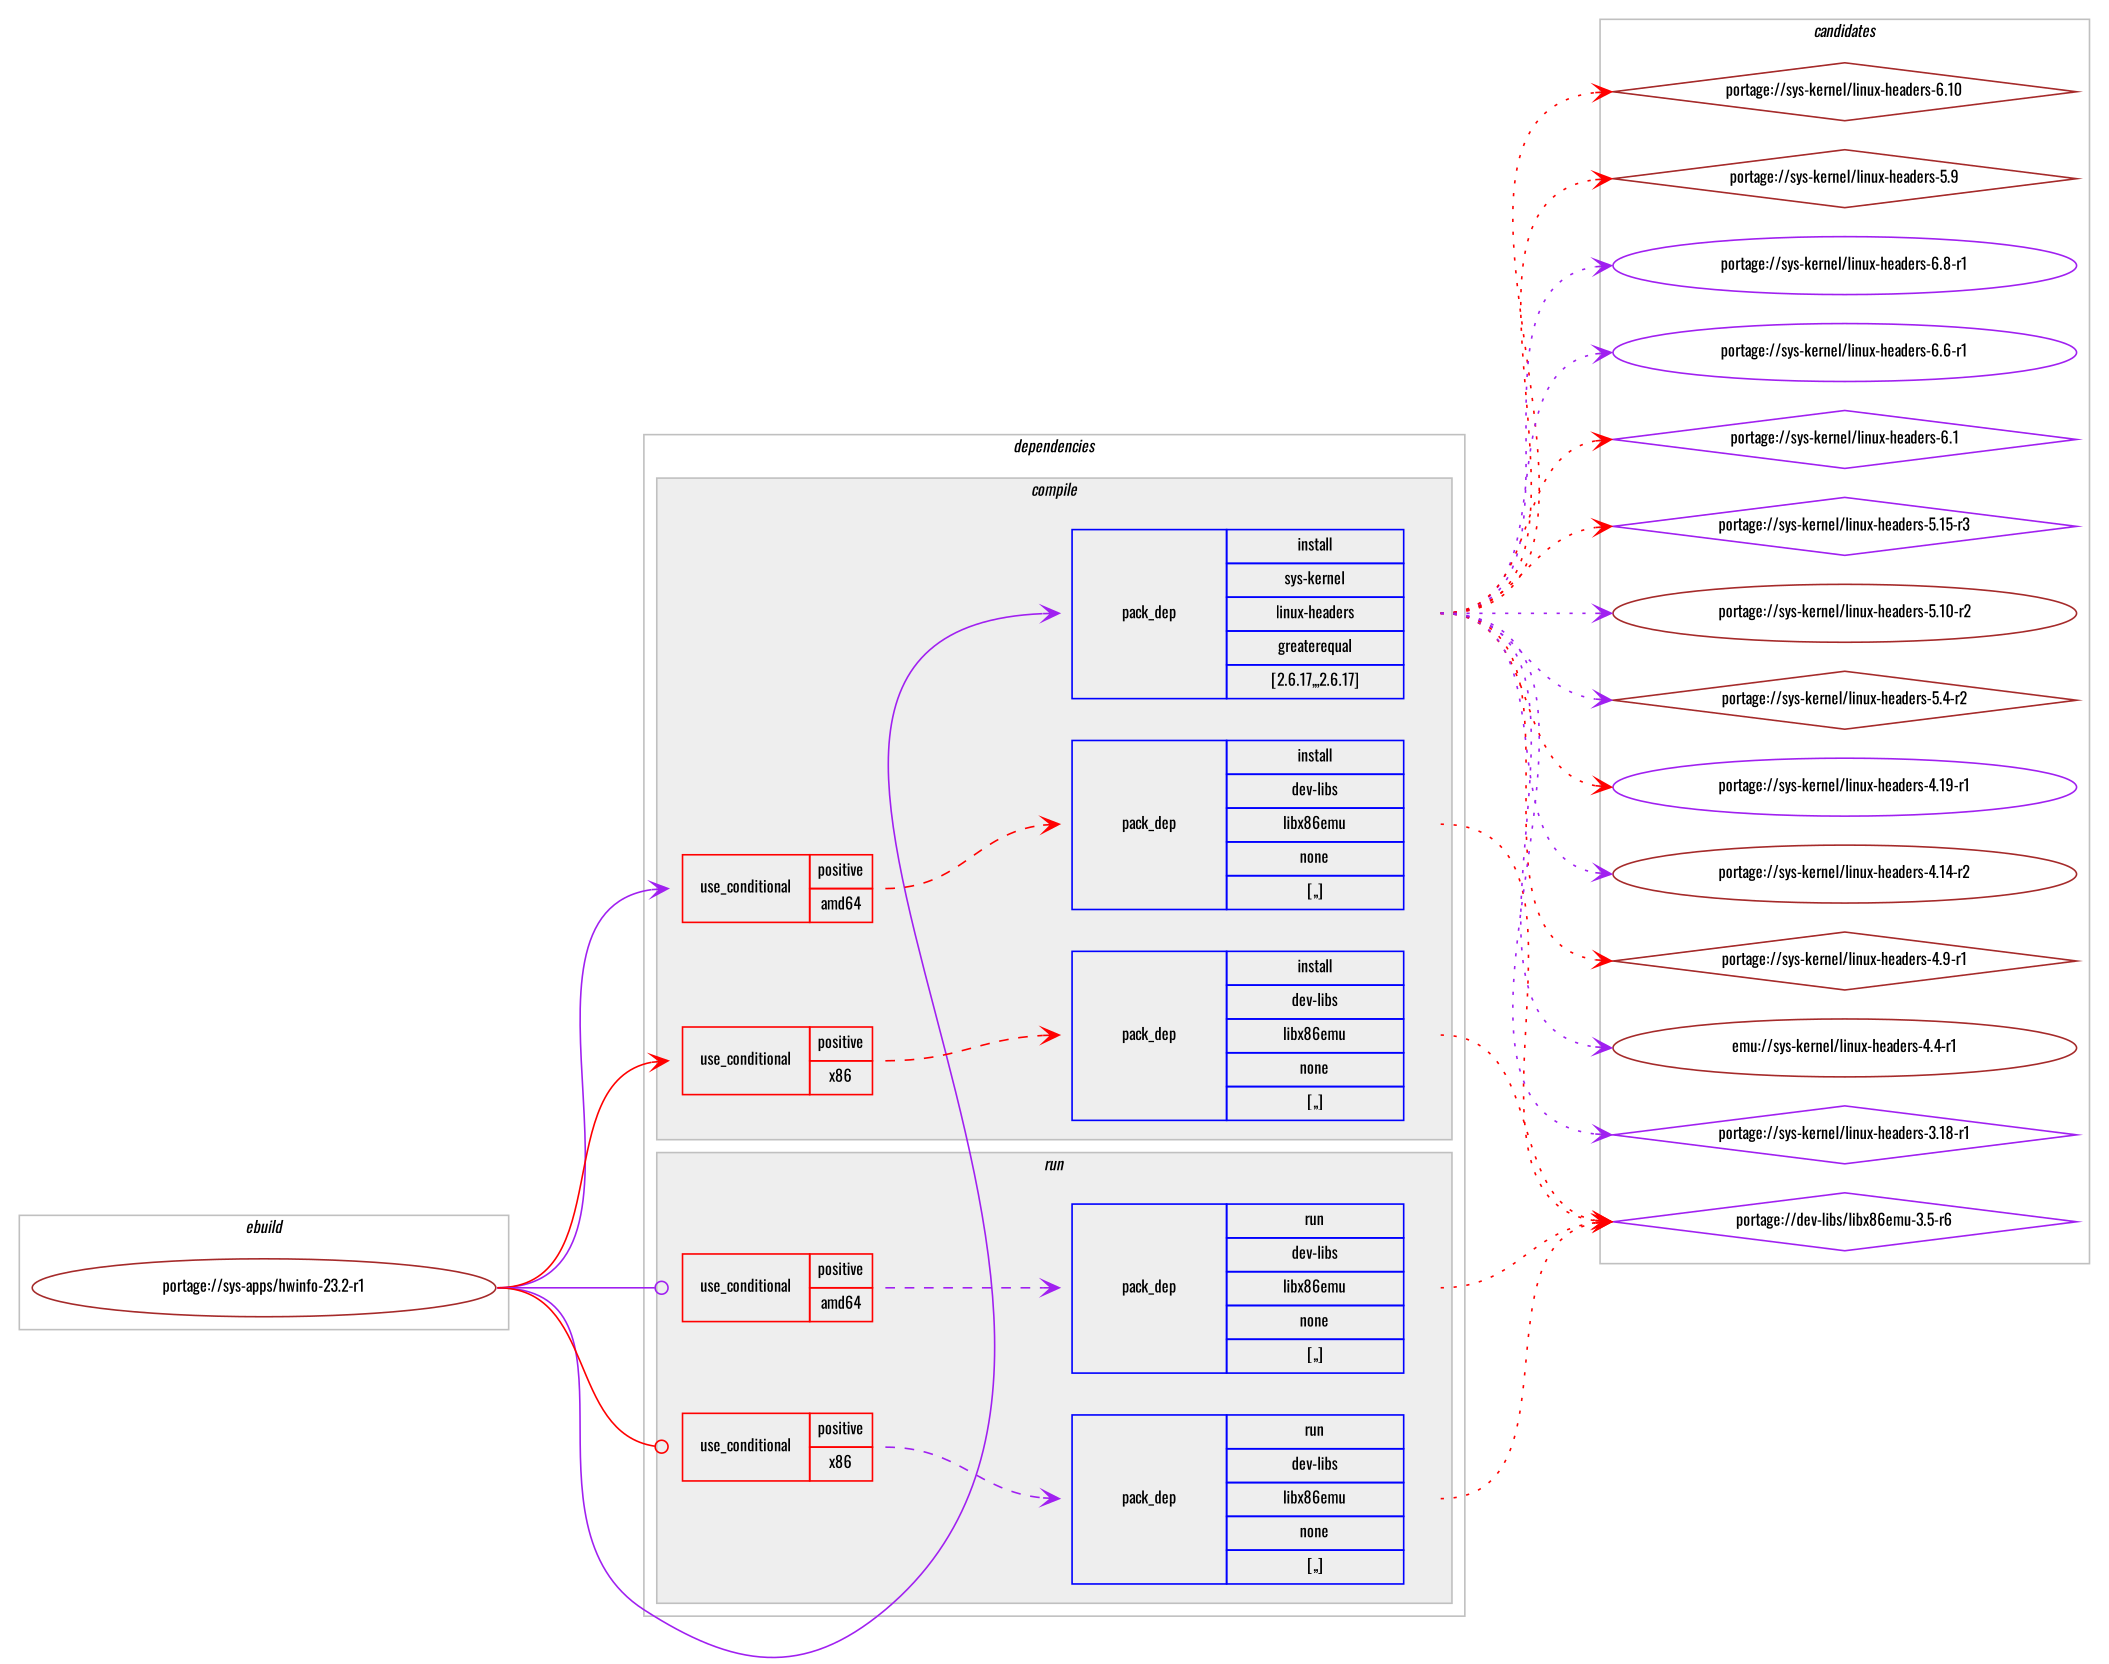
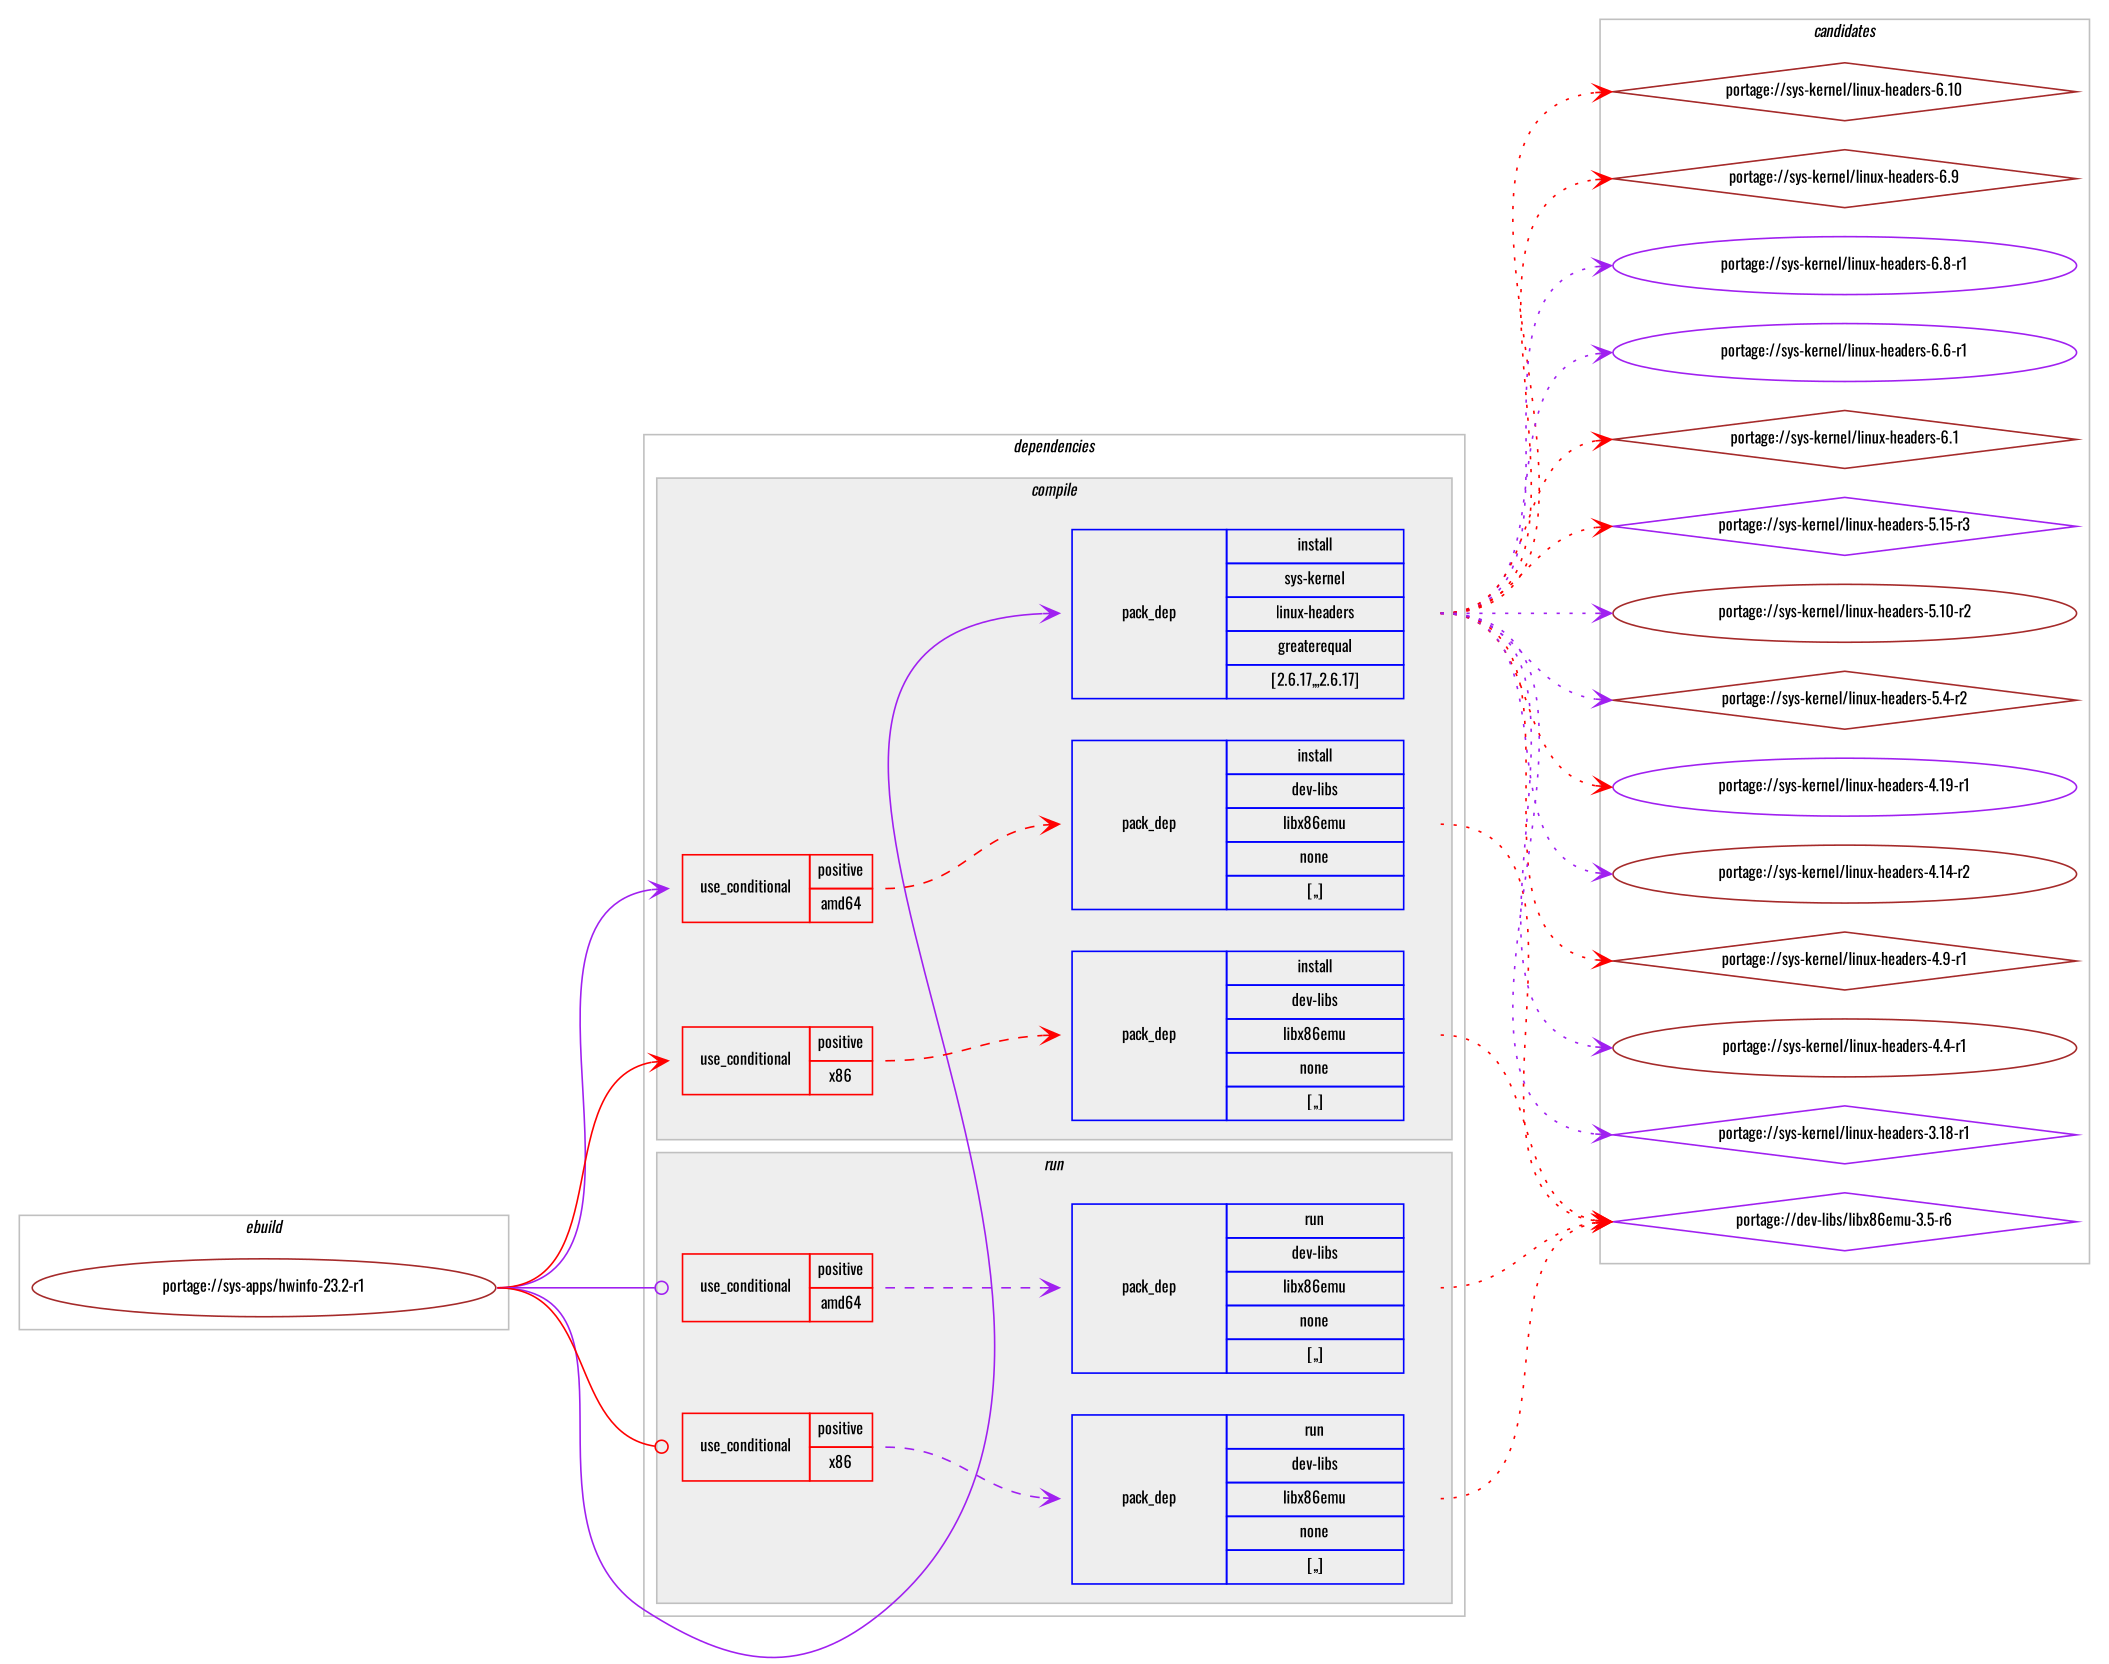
  digraph {
    compound=true
    concentrate=true
    fontname=Oswald
    fontsize=10
    newrank=true
    rankdir=LR
    ranksep=1.5
    node [color=brown fontname=Oswald fontsize=10 shape=none]
    edge [arrowhead=vee color=red fontname=Oswald headport=w style=dotted tailport=e weight=100]
    n1 [label="portage://sys-apps/hwinfo-23.2-r1" shape=ellipse width=4]
    n2 [color=blue label=<<TABLE BORDER="0" CELLBORDER="1" CELLSPACING="0" CELLPADDING="4" WIDTH="220"><TR><TD ROWSPAN="6" CELLPADDING="30">pack_dep</TD></TR><TR><TD WIDTH="110">install</TD></TR><TR><TD>dev-libs</TD></TR><TR><TD>libx86emu</TD></TR><TR><TD>none</TD></TR><TR><TD>[,,]</TD></TR></TABLE>>]
    n3 [color=red label=<<TABLE BORDER="0" CELLBORDER="1" CELLSPACING="0" CELLPADDING="4"><TR><TD ROWSPAN="3" CELLPADDING="10">use_conditional</TD></TR><TR><TD>positive</TD></TR><TR><TD>amd64</TD></TR></TABLE>>]
    n4 [color=blue label=<<TABLE BORDER="0" CELLBORDER="1" CELLSPACING="0" CELLPADDING="4" WIDTH="220"><TR><TD ROWSPAN="6" CELLPADDING="30">pack_dep</TD></TR><TR><TD WIDTH="110">install</TD></TR><TR><TD>dev-libs</TD></TR><TR><TD>libx86emu</TD></TR><TR><TD>none</TD></TR><TR><TD>[,,]</TD></TR></TABLE>>]
    n5 [color=red label=<<TABLE BORDER="0" CELLBORDER="1" CELLSPACING="0" CELLPADDING="4"><TR><TD ROWSPAN="3" CELLPADDING="10">use_conditional</TD></TR><TR><TD>positive</TD></TR><TR><TD>x86</TD></TR></TABLE>>]
    n6 [color=blue label=<<TABLE BORDER="0" CELLBORDER="1" CELLSPACING="0" CELLPADDING="4" WIDTH="220"><TR><TD ROWSPAN="6" CELLPADDING="30">pack_dep</TD></TR><TR><TD WIDTH="110">install</TD></TR><TR><TD>sys-kernel</TD></TR><TR><TD>linux-headers</TD></TR><TR><TD>greaterequal</TD></TR><TR><TD>[2.6.17,,,2.6.17]</TD></TR></TABLE>>]
    n7 [color=blue label=<<TABLE BORDER="0" CELLBORDER="1" CELLSPACING="0" CELLPADDING="4" WIDTH="220"><TR><TD ROWSPAN="6" CELLPADDING="30">pack_dep</TD></TR><TR><TD WIDTH="110">run</TD></TR><TR><TD>dev-libs</TD></TR><TR><TD>libx86emu</TD></TR><TR><TD>none</TD></TR><TR><TD>[,,]</TD></TR></TABLE>>]
    n8 [color=red label=<<TABLE BORDER="0" CELLBORDER="1" CELLSPACING="0" CELLPADDING="4"><TR><TD ROWSPAN="3" CELLPADDING="10">use_conditional</TD></TR><TR><TD>positive</TD></TR><TR><TD>amd64</TD></TR></TABLE>>]
    n9 [color=blue label=<<TABLE BORDER="0" CELLBORDER="1" CELLSPACING="0" CELLPADDING="4" WIDTH="220"><TR><TD ROWSPAN="6" CELLPADDING="30">pack_dep</TD></TR><TR><TD WIDTH="110">run</TD></TR><TR><TD>dev-libs</TD></TR><TR><TD>libx86emu</TD></TR><TR><TD>none</TD></TR><TR><TD>[,,]</TD></TR></TABLE>>]
    n10 [color=red label=<<TABLE BORDER="0" CELLBORDER="1" CELLSPACING="0" CELLPADDING="4"><TR><TD ROWSPAN="3" CELLPADDING="10">use_conditional</TD></TR><TR><TD>positive</TD></TR><TR><TD>x86</TD></TR></TABLE>>]
    n11 [color=purple label="portage://dev-libs/libx86emu-3.5-r6" shape=diamond width=4]
    n12 [label="portage://sys-kernel/linux-headers-6.10" shape=diamond width=4]
-   n13 [label="portage://sys-kernel/linux-headers-5.9" shape=diamond width=4]
+   n13 [label="portage://sys-kernel/linux-headers-6.9" shape=diamond width=4]
    n14 [color=purple label="portage://sys-kernel/linux-headers-6.8-r1" shape=ellipse width=4]
    n15 [color=purple label="portage://sys-kernel/linux-headers-6.6-r1" shape=ellipse width=4]
-   n16 [color=purple label="portage://sys-kernel/linux-headers-6.1" shape=diamond width=4]
+   n16 [label="portage://sys-kernel/linux-headers-6.1" shape=diamond width=4]
    n17 [color=purple label="portage://sys-kernel/linux-headers-5.15-r3" shape=diamond width=4]
    n18 [label="portage://sys-kernel/linux-headers-5.10-r2" shape=ellipse width=4]
    n19 [label="portage://sys-kernel/linux-headers-5.4-r2" shape=diamond width=4]
    n20 [color=purple label="portage://sys-kernel/linux-headers-4.19-r1" shape=ellipse width=4]
    n21 [label="portage://sys-kernel/linux-headers-4.14-r2" shape=ellipse width=4]
    n22 [label="portage://sys-kernel/linux-headers-4.9-r1" shape=diamond width=4]
-   n23 [label="emu://sys-kernel/linux-headers-4.4-r1" shape=ellipse width=4]
+   n23 [label="portage://sys-kernel/linux-headers-4.4-r1" shape=ellipse width=4]
    n24 [color=purple label="portage://sys-kernel/linux-headers-3.18-r1" shape=diamond width=4]
    subgraph cluster_1 {
      color=gray
      label=<<i>ebuild</i>>
      n1
    }
    subgraph cluster_2 {
      color=gray
      label=<<i>dependencies</i>>
      subgraph cluster_3 {
        color=gray
        fillcolor="#eeeeee"
        label=<<i>compile</i>>
        style=filled
        subgraph sub_4 {
          color=gray
          fillcolor="#eeeeee"
          label=<<i>compile</i>>
          style=filled
          n3
          subgraph sub_5 {
            color=gray
            fillcolor="#eeeeee"
            label=<<i>compile</i>>
            style=filled
            n2
          }
        }
        subgraph sub_6 {
          color=gray
          fillcolor="#eeeeee"
          label=<<i>compile</i>>
          style=filled
          n5
          subgraph sub_7 {
            color=gray
            fillcolor="#eeeeee"
            label=<<i>compile</i>>
            style=filled
            n4
          }
        }
        subgraph sub_8 {
          color=gray
          fillcolor="#eeeeee"
          label=<<i>compile</i>>
          style=filled
          n6
        }
      }
      subgraph cluster_9 {
        color=gray
        fillcolor="#eeeeee"
        label=<<i>compile and run</i>>
        style=filled
      }
      subgraph cluster_10 {
        color=gray
        fillcolor="#eeeeee"
        label=<<i>run</i>>
        style=filled
        subgraph sub_11 {
          color=gray
          fillcolor="#eeeeee"
          label=<<i>run</i>>
          style=filled
          n8
          subgraph sub_12 {
            color=gray
            fillcolor="#eeeeee"
            label=<<i>run</i>>
            style=filled
            n7
          }
        }
        subgraph sub_13 {
          color=gray
          fillcolor="#eeeeee"
          label=<<i>run</i>>
          style=filled
          n10
          subgraph sub_14 {
            color=gray
            fillcolor="#eeeeee"
            label=<<i>run</i>>
            style=filled
            n9
          }
        }
      }
    }
    subgraph cluster_15 {
      color=gray
      label=<<i>candidates</i>>
      rank=same
      subgraph sub_16 {
        color=black
        label=<<i>candidates</i>>
        nodesep=1
        rank=same
        n11
      }
      subgraph sub_17 {
        color=black
        label=<<i>candidates</i>>
        nodesep=1
        rank=same
        n11
      }
      subgraph sub_18 {
        color=black
        label=<<i>candidates</i>>
        nodesep=1
        rank=same
        n12
        n13
        n14
        n15
        n16
        n17
        n18
        n19
        n20
        n21
        n22
        n23
        n24
      }
      subgraph sub_19 {
        color=black
        label=<<i>candidates</i>>
        nodesep=1
        rank=same
        n11
      }
      subgraph sub_20 {
        color=black
        label=<<i>candidates</i>>
        nodesep=1
        rank=same
        n11
      }
    }
    n1 -> n3 [color=purple style=solid weight=20]
    n1 -> n5 [style=solid weight=20]
    n1 -> n6 [color=purple style=solid weight=20]
    n1 -> n8 [arrowhead=odot color=purple style=solid weight=20]
    n1 -> n10 [arrowhead=odot style=solid weight=20]
    n2 -> n11
    n3 -> n2 [style=dashed weight=20]
    n4 -> n11
    n5 -> n4 [style=dashed weight=20]
    n6 -> n12
    n6 -> n13
    n6 -> n14 [color=purple]
    n6 -> n15 [color=purple]
    n6 -> n16
    n6 -> n17
    n6 -> n18 [color=purple]
    n6 -> n19 [color=purple]
    n6 -> n20
    n6 -> n21 [color=purple]
    n6 -> n22
    n6 -> n23 [color=purple]
    n6 -> n24 [color=purple]
    n7 -> n11
    n8 -> n7 [color=purple style=dashed weight=20]
    n9 -> n11
    n10 -> n9 [color=purple style=dashed weight=20]
  }
